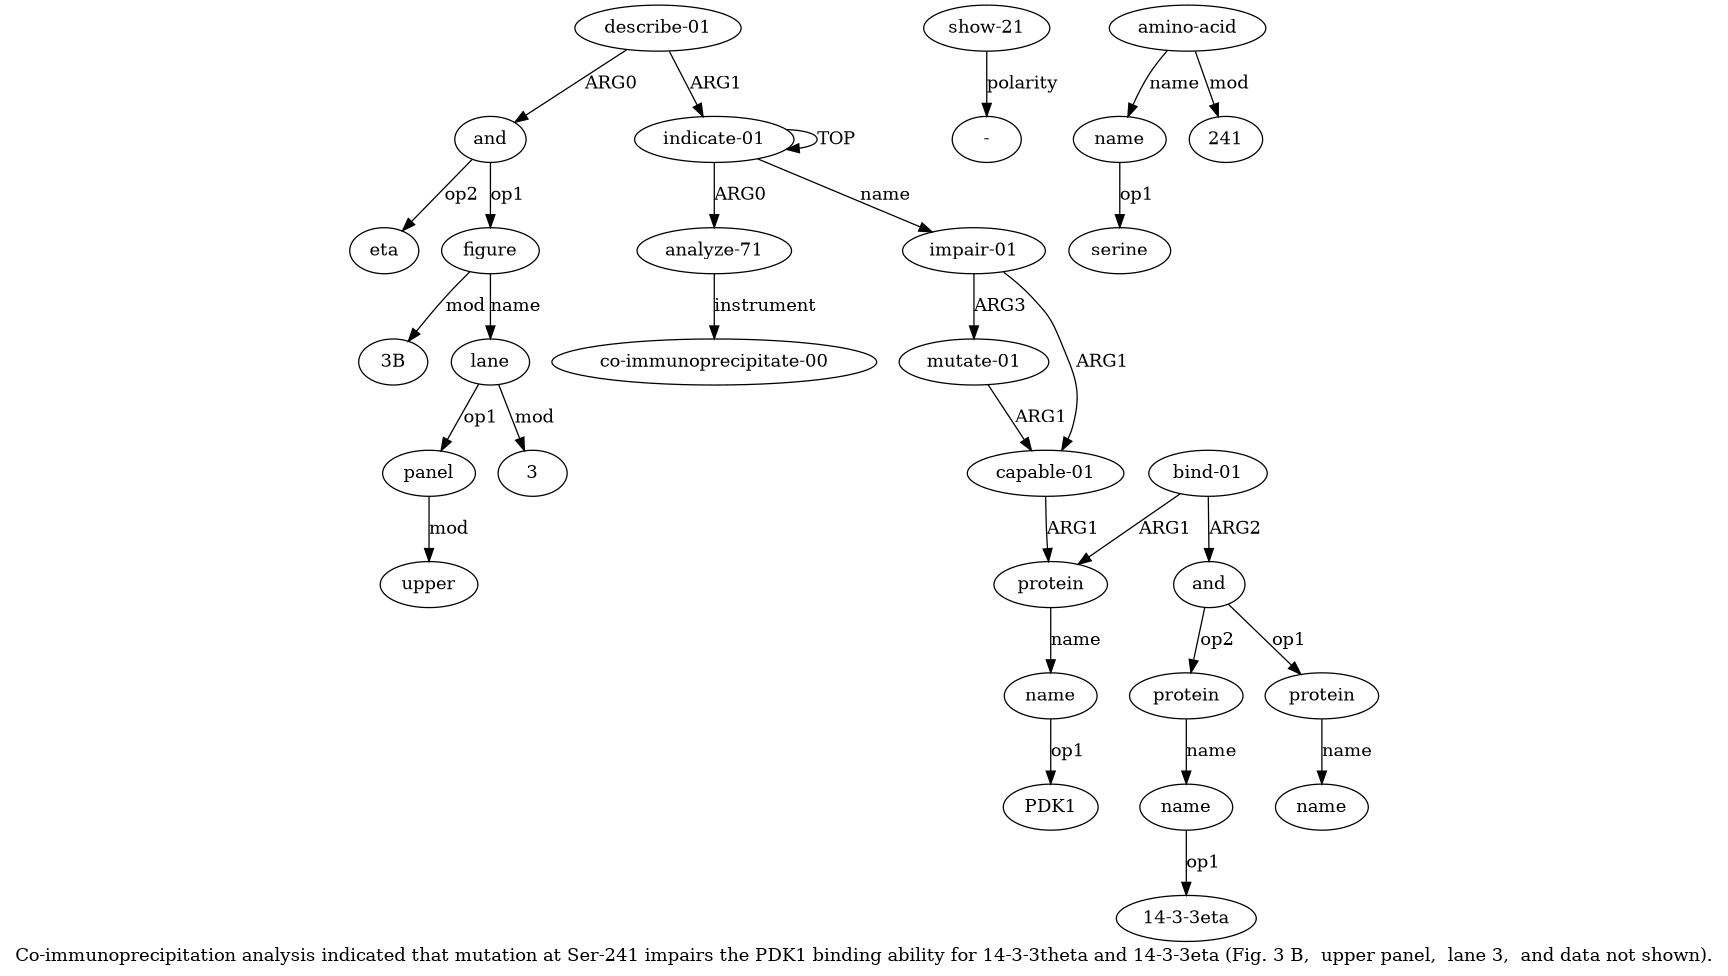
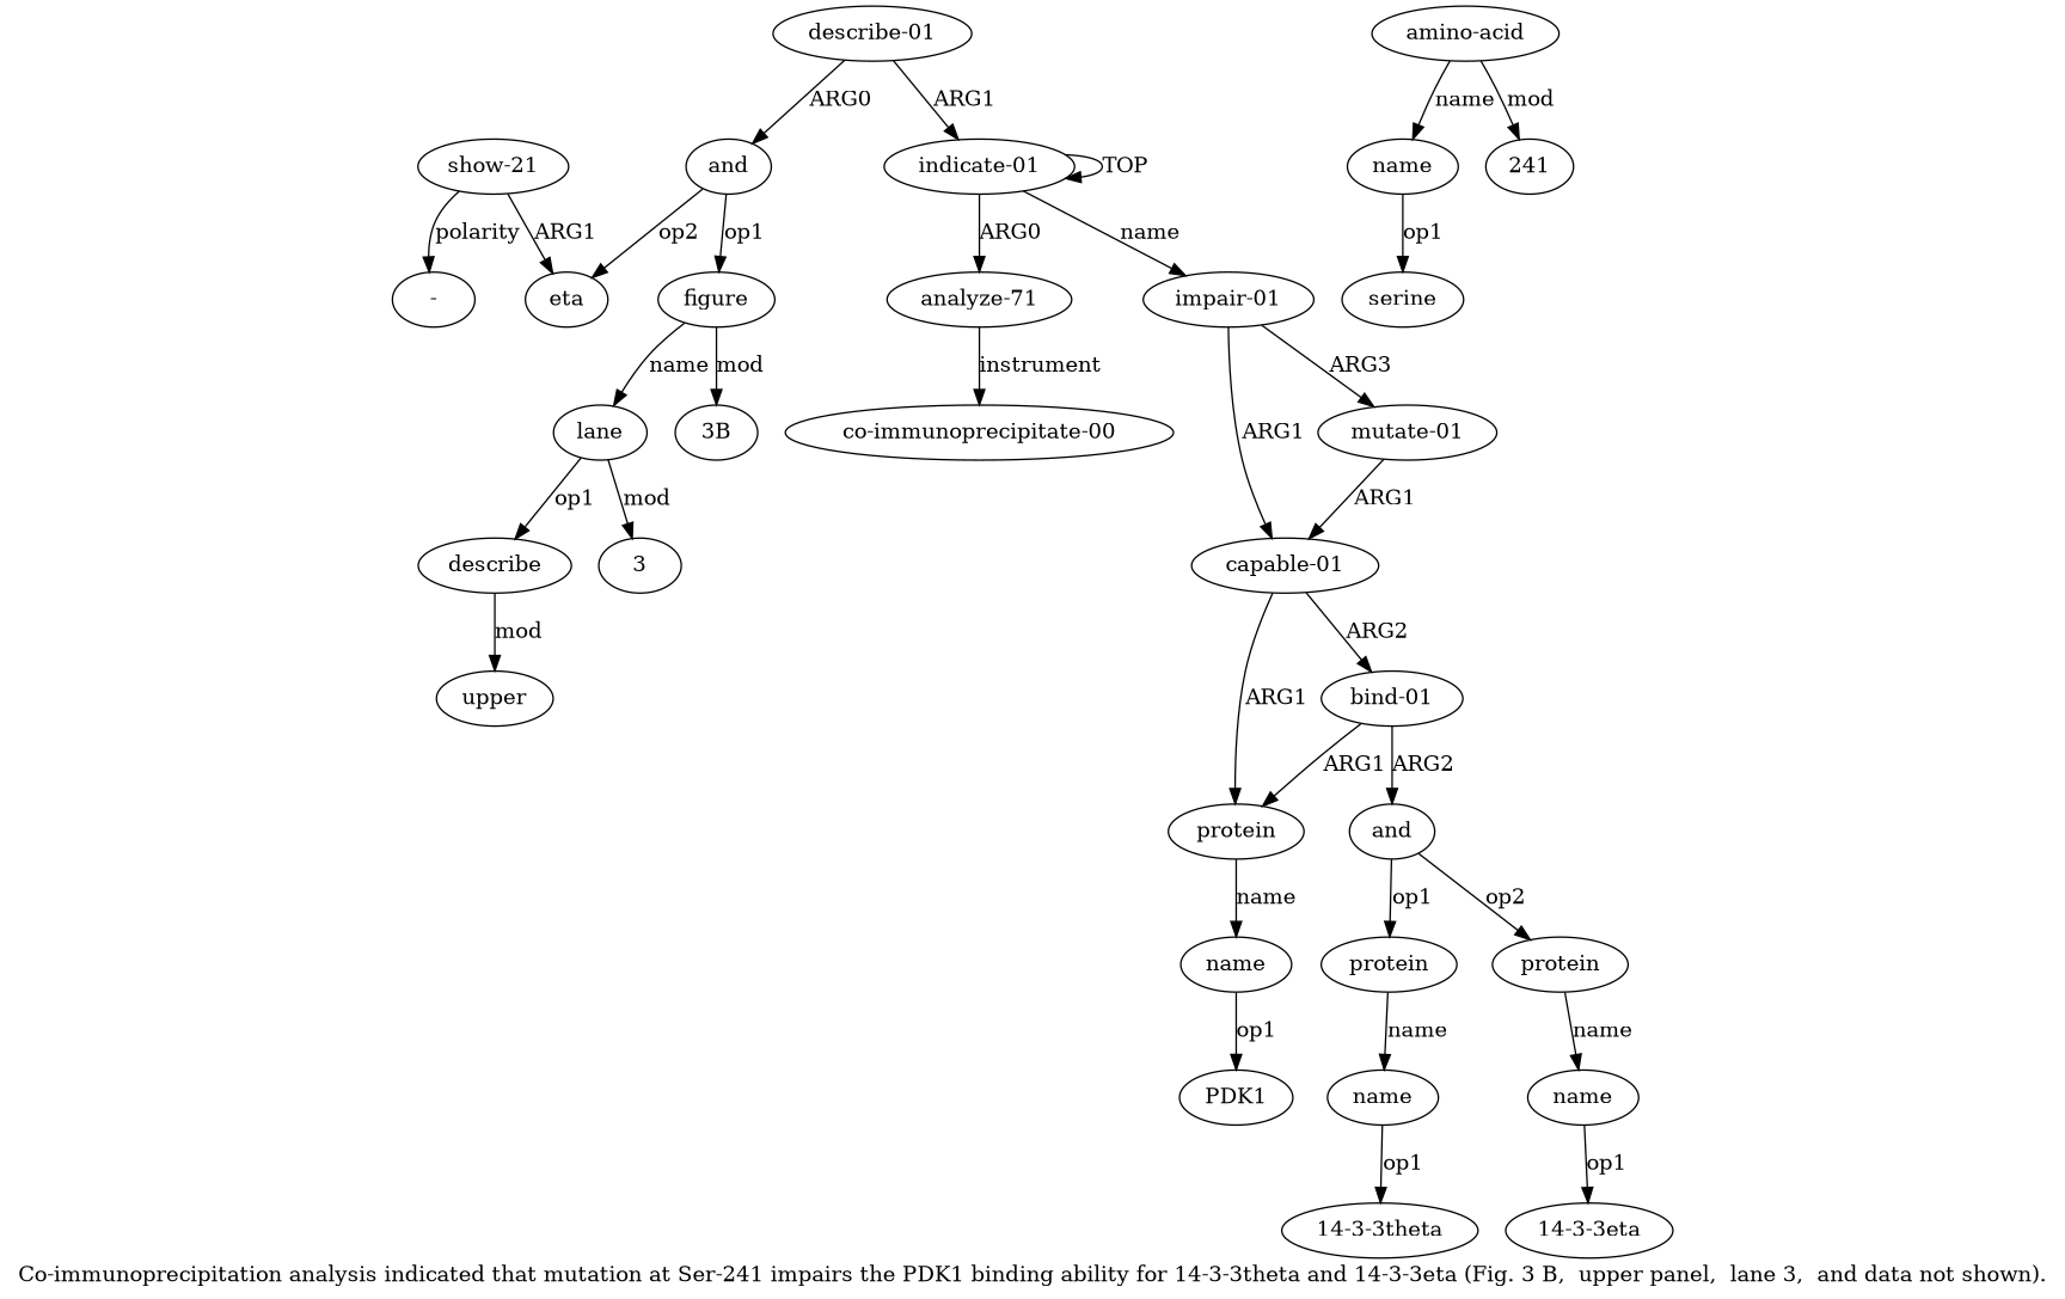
  digraph {
    label="Co-immunoprecipitation analysis indicated that mutation at Ser-241 impairs the PDK1 binding ability for 14-3-3theta and 14-3-3eta (Fig. 3 B,  upper panel,  lane 3,  and data not shown)."
    node [color=black gold_ind=-1 gold_label=name test_ind=-1 test_label=name]
    edge [color=black gold_label=ARG1 test_label=ARG1]
-   n1 [gold_ind=20 gold_label=panel label=panel test_ind=20 test_label=panel]
+   n1 [gold_ind=20 gold_label=panel label=describe test_ind=20 test_label=panel]
    n2 [gold_ind=21 gold_label=upper label=upper test_ind=21 test_label=upper]
    n3 [gold_ind=22 gold_label=data label=eta test_ind=22 test_label=data]
    n4 [gold_ind=23 gold_label="show-01" label="show-21" test_ind=23 test_label="show-01"]
    n5 [gold_label="-" label="-" test_label="-"]
    n6 [gold_label="3B" label="3B" test_label="3B"]
+   n7 [gold_label="14-3-3theta" label="14-3-3theta" test_label="14-3-3theta"]
    n8 [gold_label=serine label=serine test_label=serine]
    n9 [gold_label="14-3-3eta" label="14-3-3eta" test_label="14-3-3eta"]
    n10 [gold_ind=15 label=name test_ind=15]
    n11 [gold_ind=14 gold_label=protein label=protein test_ind=14 test_label=protein]
    n12 [gold_ind=17 gold_label=and label=and test_ind=17 test_label=and]
    n13 [gold_ind=18 gold_label=figure label=figure test_ind=18 test_label=figure]
    n14 [gold_ind=19 gold_label=lane label=lane test_ind=19 test_label=lane]
    n15 [gold_label=3 label=3 test_label=3]
    n16 [gold_ind=16 gold_label="describe-01" label="describe-01" test_ind=16 test_label="describe-01"]
    n17 [gold_ind=0 gold_label="indicate-01" label="indicate-01" test_ind=0 test_label="indicate-01"]
    n18 [gold_ind=1 gold_label="analyze-01" label="analyze-71" test_ind=1 test_label="analyze-01"]
    n19 [gold_ind=3 gold_label="impair-01" label="impair-01" test_ind=3 test_label="impair-01"]
    n20 [gold_ind=2 gold_label="co-immunoprecipitate-00" label="co-immunoprecipitate-00" test_ind=2 test_label="co-immunoprecipitate-00"]
    n21 [gold_ind=4 gold_label="mutate-01" label="mutate-01" test_ind=4 test_label="mutate-01"]
    n22 [gold_ind=7 gold_label="capable-01" label="capable-01" test_ind=7 test_label="capable-01"]
    n23 [gold_ind=11 gold_label=and label=and test_ind=11 test_label=and]
    n24 [gold_ind=12 gold_label=protein label=protein test_ind=12 test_label=protein]
    n25 [gold_ind=13 label=name test_ind=13]
    n26 [gold_ind=10 gold_label="bind-01" label="bind-01" test_ind=10 test_label="bind-01"]
    n27 [gold_ind=8 gold_label=protein label=protein test_ind=8 test_label=protein]
    n28 [gold_ind=9 label=name test_ind=9]
    n29 [gold_label=PDK1 label=PDK1 test_label=PDK1]
    n30 [gold_ind=5 gold_label="amino-acid" label="amino-acid" test_ind=5 test_label="amino-acid"]
    n31 [gold_ind=6 label=name test_ind=6]
    n32 [gold_label=241 label=241 test_label=241]
    n1 -> n2 [gold_label=mod label=mod test_label=mod]
+   n4 -> n3 [label=ARG1]
    n4 -> n5 [gold_label=polarity label=polarity test_label=polarity]
    n10 -> n9 [gold_label=op1 label=op1 test_label=op1]
    n11 -> n10 [gold_label=name label=name test_label=name]
    n12 -> n3 [gold_label=op2 label=op2 test_label=op2]
    n12 -> n13 [gold_label=op1 label=op1 test_label=op1]
    n13 -> n6 [gold_label=mod label=mod test_label=mod]
    n13 -> n14 [gold_label=location label=name test_label=location]
    n14 -> n1 [gold_label=location label=op1 test_label=location]
    n14 -> n15 [gold_label=mod label=mod test_label=mod]
    n16 -> n12 [gold_label=ARG0 label=ARG0 test_label=ARG0]
    n16 -> n17 [label=ARG1]
    n17 -> n17 [gold_label=TOP label=TOP test_label=TOP]
    n17 -> n18 [gold_label=ARG0 label=ARG0 test_label=ARG0]
    n17 -> n19 [label=name]
    n18 -> n20 [gold_label=instrument label=instrument test_label=instrument]
    n19 -> n21 [gold_label=ARG0 label=ARG3 test_label=ARG0]
    n19 -> n22 [label=ARG1]
    n21 -> n22 [label=ARG1]
+   n22 -> n26 [gold_label=ARG2 label=ARG2 test_label=ARG2]
    n22 -> n27 [label=ARG1]
    n23 -> n11 [gold_label=op2 label=op2 test_label=op2]
    n23 -> n24 [gold_label=op1 label=op1 test_label=op1]
    n24 -> n25 [gold_label=name label=name test_label=name]
+   n25 -> n7 [gold_label=op1 label=op1 test_label=op1]
    n26 -> n23 [gold_label=ARG2 label=ARG2 test_label=ARG2]
    n26 -> n27 [label=ARG1]
    n27 -> n28 [gold_label=name label=name test_label=name]
    n28 -> n29 [gold_label=op1 label=op1 test_label=op1]
    n30 -> n31 [gold_label=name label=name test_label=name]
    n30 -> n32 [gold_label=mod label=mod test_label=mod]
    n31 -> n8 [gold_label=op1 label=op1 test_label=op1]
  }
